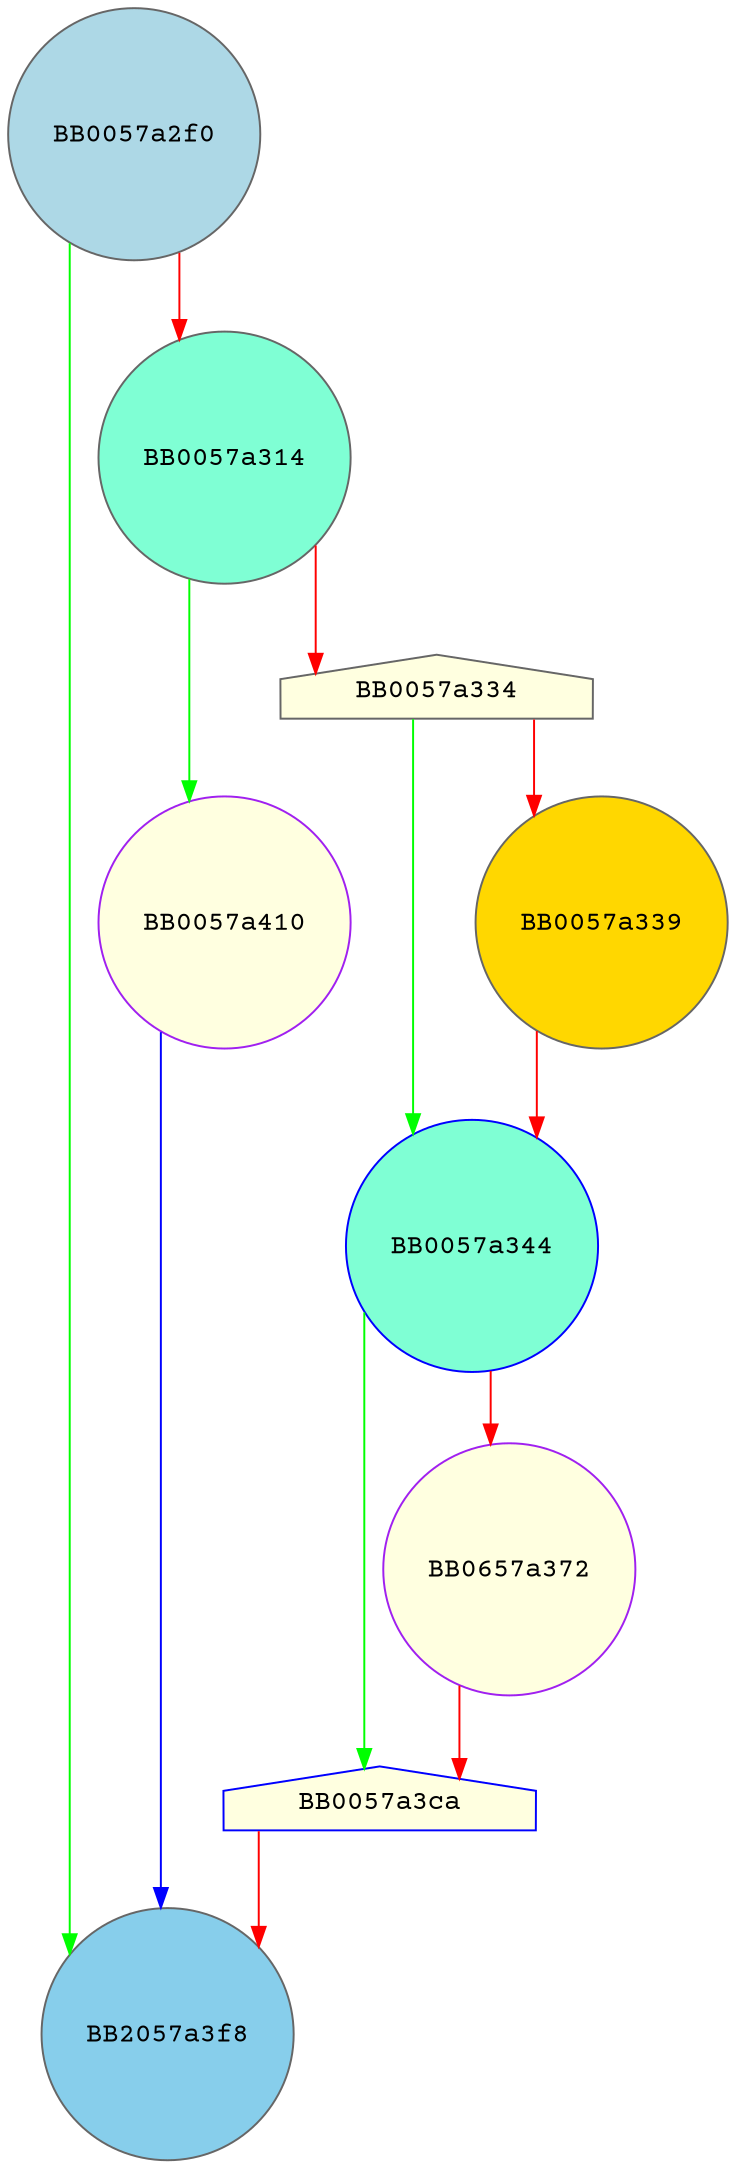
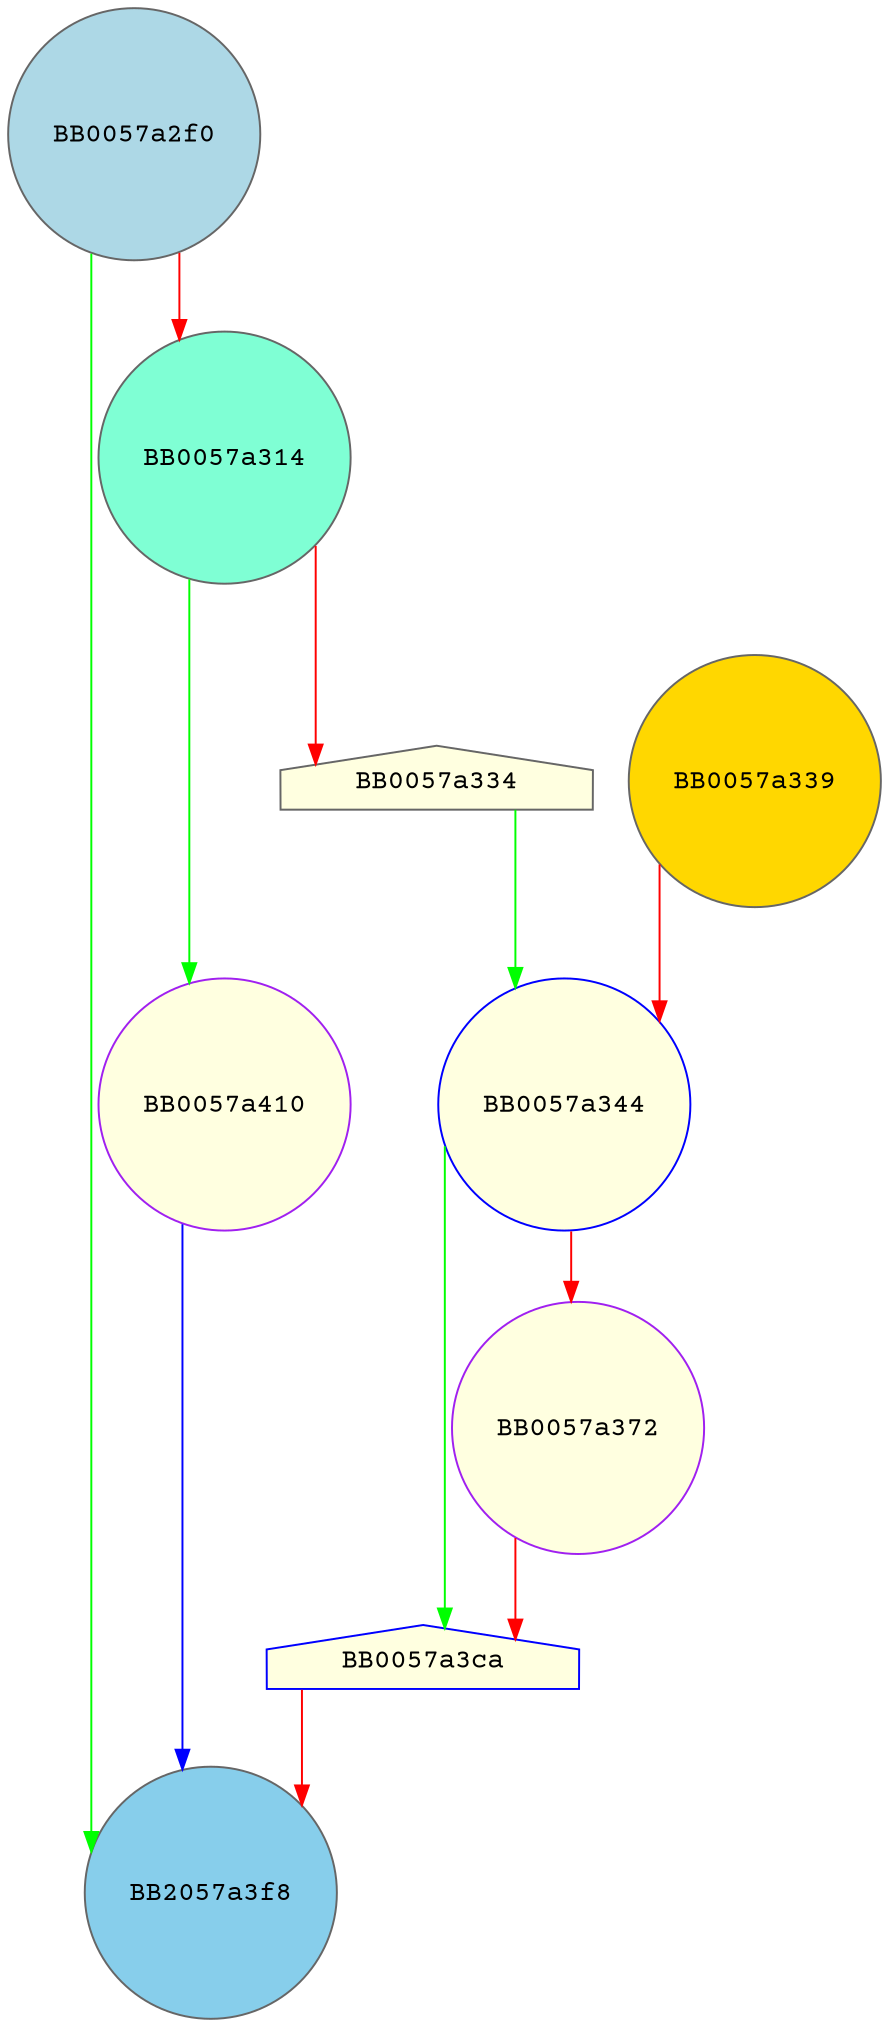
  digraph {
    fontname="Courier Prime"
    splines=ortho
    node [color=gray40 fillcolor=lightyellow fontname="Courier Prime" shape=circle style=filled]
    edge [color=red fontname="Courier Prime"]
    BB0057a2f0 [fillcolor=lightblue]
    n2 [fillcolor=skyblue label=BB2057a3f8]
    BB0057a314 [fillcolor=aquamarine]
    BB0057a410 [color=purple]
    BB0057a334 [shape=house]
-   BB0057a344 [color=blue fillcolor=aquamarine]
+   BB0057a344 [color=blue]
    BB0057a339 [fillcolor=gold]
    BB0057a3ca [color=blue shape=house]
-   BB0057a372 [color=purple label=BB0657a372]
+   BB0057a372 [color=purple]
    BB0057a2f0 -> n2 [color=green]
    BB0057a2f0 -> BB0057a314
    BB0057a314 -> BB0057a410 [color=green]
    BB0057a314 -> BB0057a334
    BB0057a410 -> n2 [color=blue]
    BB0057a334 -> BB0057a344 [color=green]
-   BB0057a334 -> BB0057a339
    BB0057a344 -> BB0057a3ca [color=green]
    BB0057a344 -> BB0057a372
    BB0057a339 -> BB0057a344
    BB0057a3ca -> n2
    BB0057a372 -> BB0057a3ca
  }
